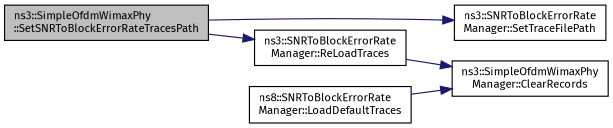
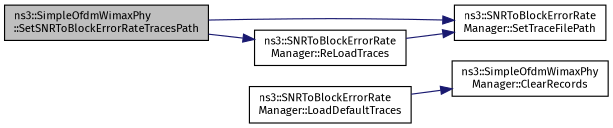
  digraph {
    fontname="Fira Sans"
    rankdir=LR
    node [color=black fillcolor=white fontname="Fira Sans" fontsize=10 shape=record style=filled]
    edge [color=midnightblue fontname="Fira Sans" fontsize=10 labelfontname=Helvetica labelfontsize=10 style=solid]
    n1 [fillcolor=grey75 fontcolor=black height=0.2 label="ns3::SimpleOfdmWimaxPhy\l::SetSNRToBlockErrorRateTracesPath" width=0.4]
    n2 [height=0.2 label="ns3::SNRToBlockErrorRate\lManager::SetTraceFilePath" width=0.4]
    n3 [height=0.2 label="ns3::SNRToBlockErrorRate\lManager::ReLoadTraces" width=0.4]
    n4 [height=0.2 label="ns3::SimpleOfdmWimaxPhy\lManager::ClearRecords" width=0.4]
-   n5 [height=0.2 label="ns8::SNRToBlockErrorRate\lManager::LoadDefaultTraces" width=0.4]
+   n5 [height=0.2 label="ns3::SNRToBlockErrorRate\lManager::LoadDefaultTraces" width=0.4]
    n1 -> n2
    n1 -> n3
-   n3 -> n4
+   n3 -> n2
    n5 -> n4
  }
